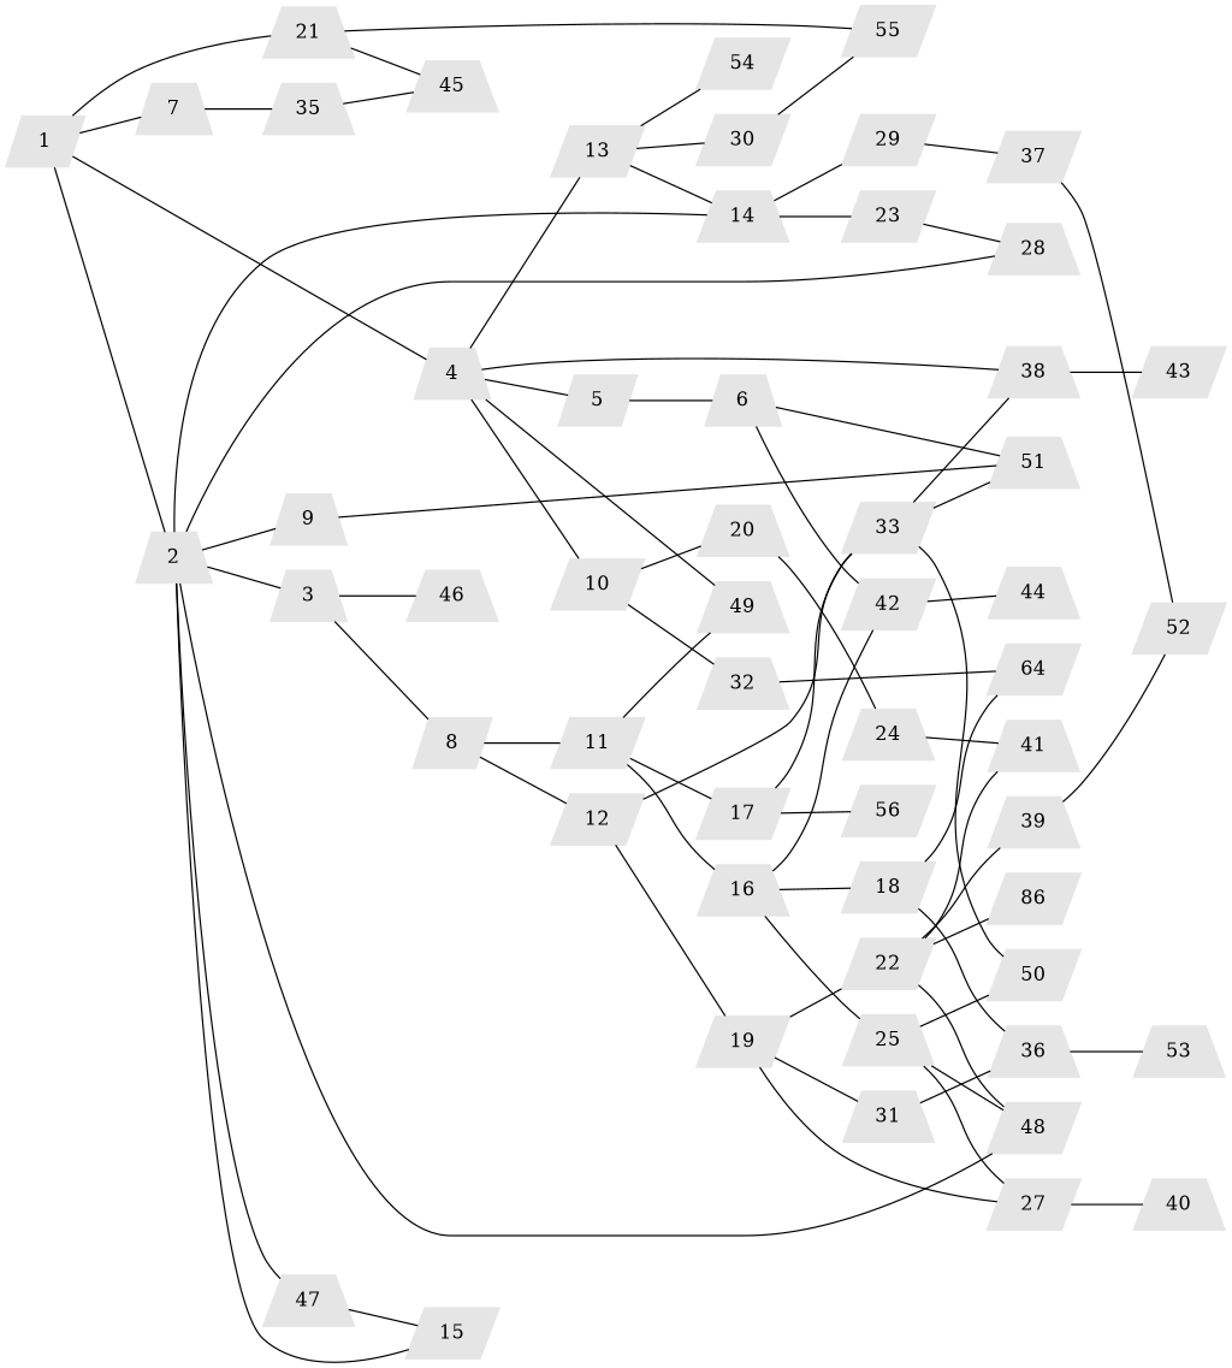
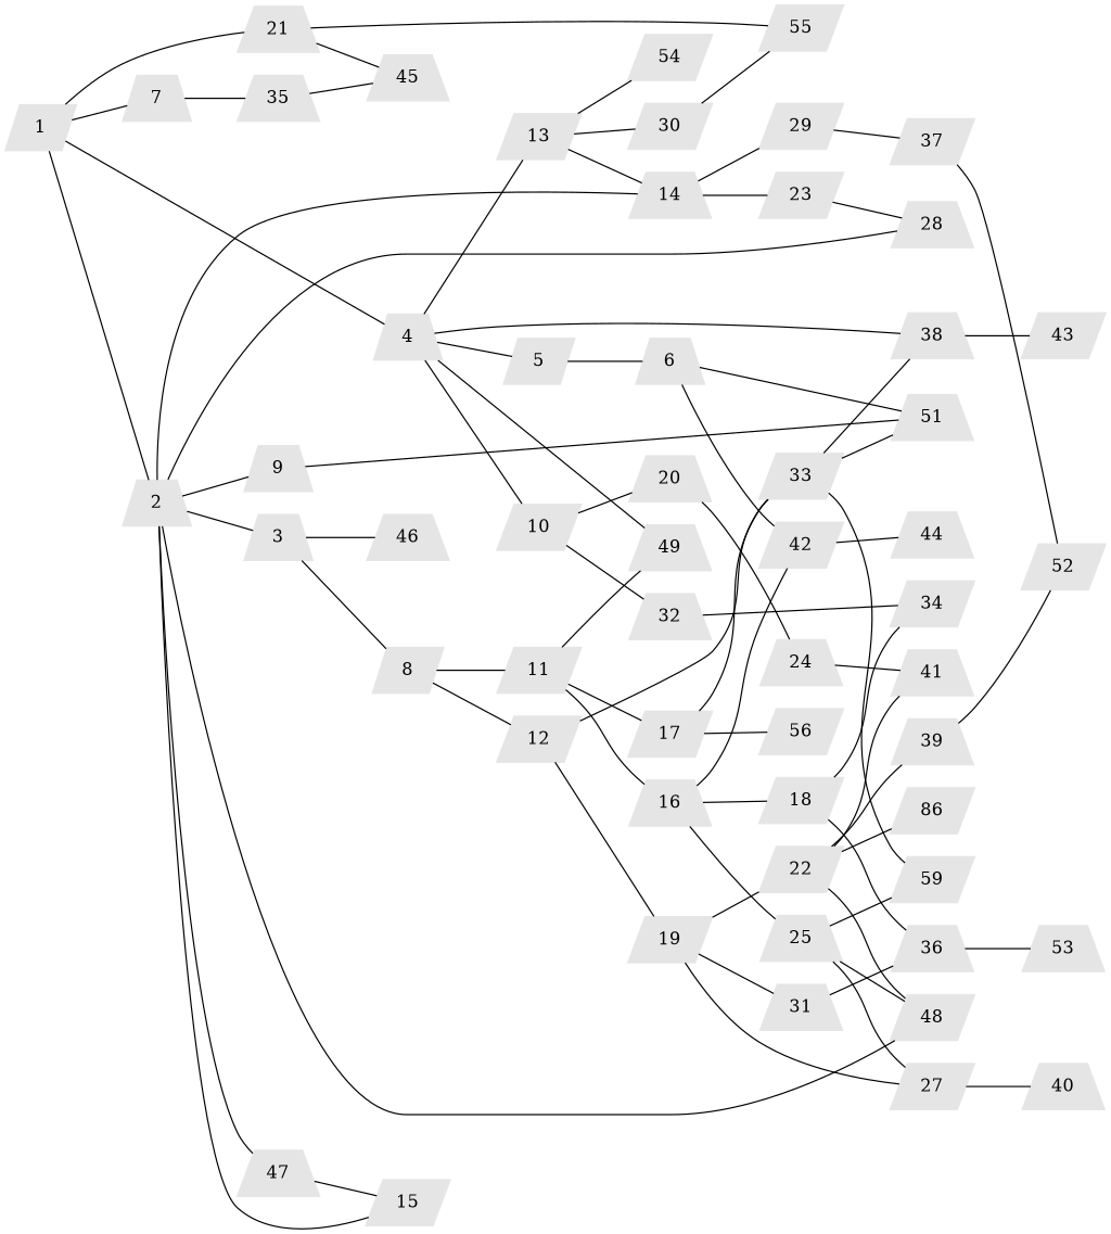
  graph {
    rankdir=LR
    node [color=gray90 shape=trapezium style=filled]
    2
    1 [shape=parallelogram]
    4
    7
    21
    15 [shape=parallelogram]
    3
    9
    14
    28
    47
    48 [shape=parallelogram]
    5 [shape=parallelogram]
    10 [shape=parallelogram]
    13 [shape=parallelogram]
    38
    49
    35
    45
    55 [shape=parallelogram]
    8 [shape=parallelogram]
    46
    51
    23 [shape=parallelogram]
    29 [shape=parallelogram]
    11 [shape=parallelogram]
    12 [shape=parallelogram]
    6
    20
    32
    30 [shape=parallelogram]
    54 [shape=parallelogram]
    43 [shape=parallelogram]
    42 [shape=parallelogram]
    44
    16
    17 [shape=parallelogram]
    19 [shape=parallelogram]
    33 [shape=parallelogram]
    24
-   34 [shape=parallelogram label=64]
+   34 [shape=parallelogram]
    18 [shape=parallelogram]
    25
    56 [shape=parallelogram]
    22 [shape=parallelogram]
    27 [shape=parallelogram]
    31
-   50 [shape=parallelogram]
+   50 [shape=parallelogram label=59]
    37 [shape=parallelogram]
    36
    53
    n52 [label=86 shape=parallelogram]
    39
    41
    40
    52 [shape=parallelogram]
    2 -- 15
    2 -- 3
    2 -- 9
    2 -- 14
    2 -- 28
    2 -- 47
    2 -- 48
    1 -- 2
    1 -- 4
    1 -- 7
    1 -- 21
    4 -- 5
    4 -- 10
    4 -- 13
    4 -- 38
    4 -- 49
    7 -- 35
    21 -- 45
    21 -- 55
    3 -- 8
    3 -- 46
    9 -- 51
    14 -- 23
    14 -- 29
    47 -- 15
    5 -- 6
    10 -- 20
    10 -- 32
    13 -- 14
    13 -- 30
    13 -- 54
    38 -- 43
    35 -- 45
    8 -- 11
    8 -- 12
    23 -- 28
    29 -- 37
    11 -- 49
    11 -- 16
    11 -- 17
    12 -- 19
    12 -- 33
    6 -- 51
    6 -- 42
    20 -- 24
    32 -- 34
    30 -- 55
    42 -- 44
    16 -- 42
    16 -- 18
    16 -- 25
    17 -- 33
    17 -- 56
    19 -- 22
    19 -- 27
    19 -- 31
    33 -- 38
    33 -- 51
    33 -- 50
    24 -- 41
    18 -- 34
    18 -- 36
    25 -- 48
    25 -- 27
    25 -- 50
    22 -- 48
    22 -- n52
    22 -- 39
    22 -- 41
    27 -- 40
    31 -- 36
    37 -- 52
    36 -- 53
    39 -- 52
  }
